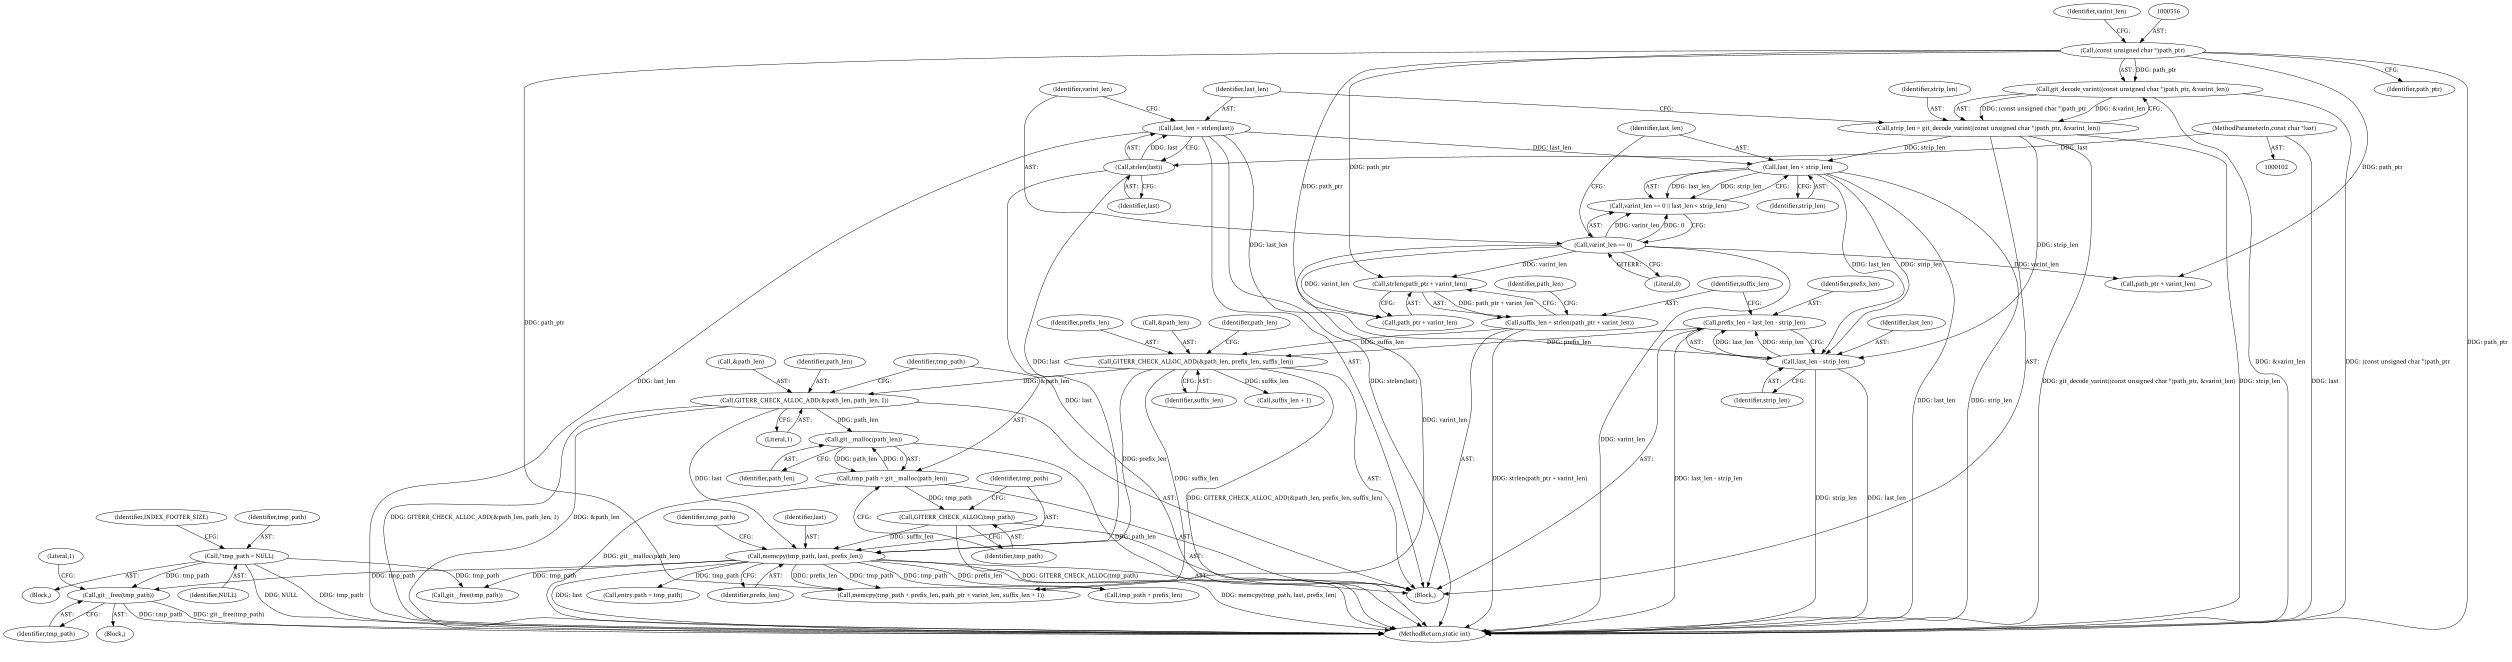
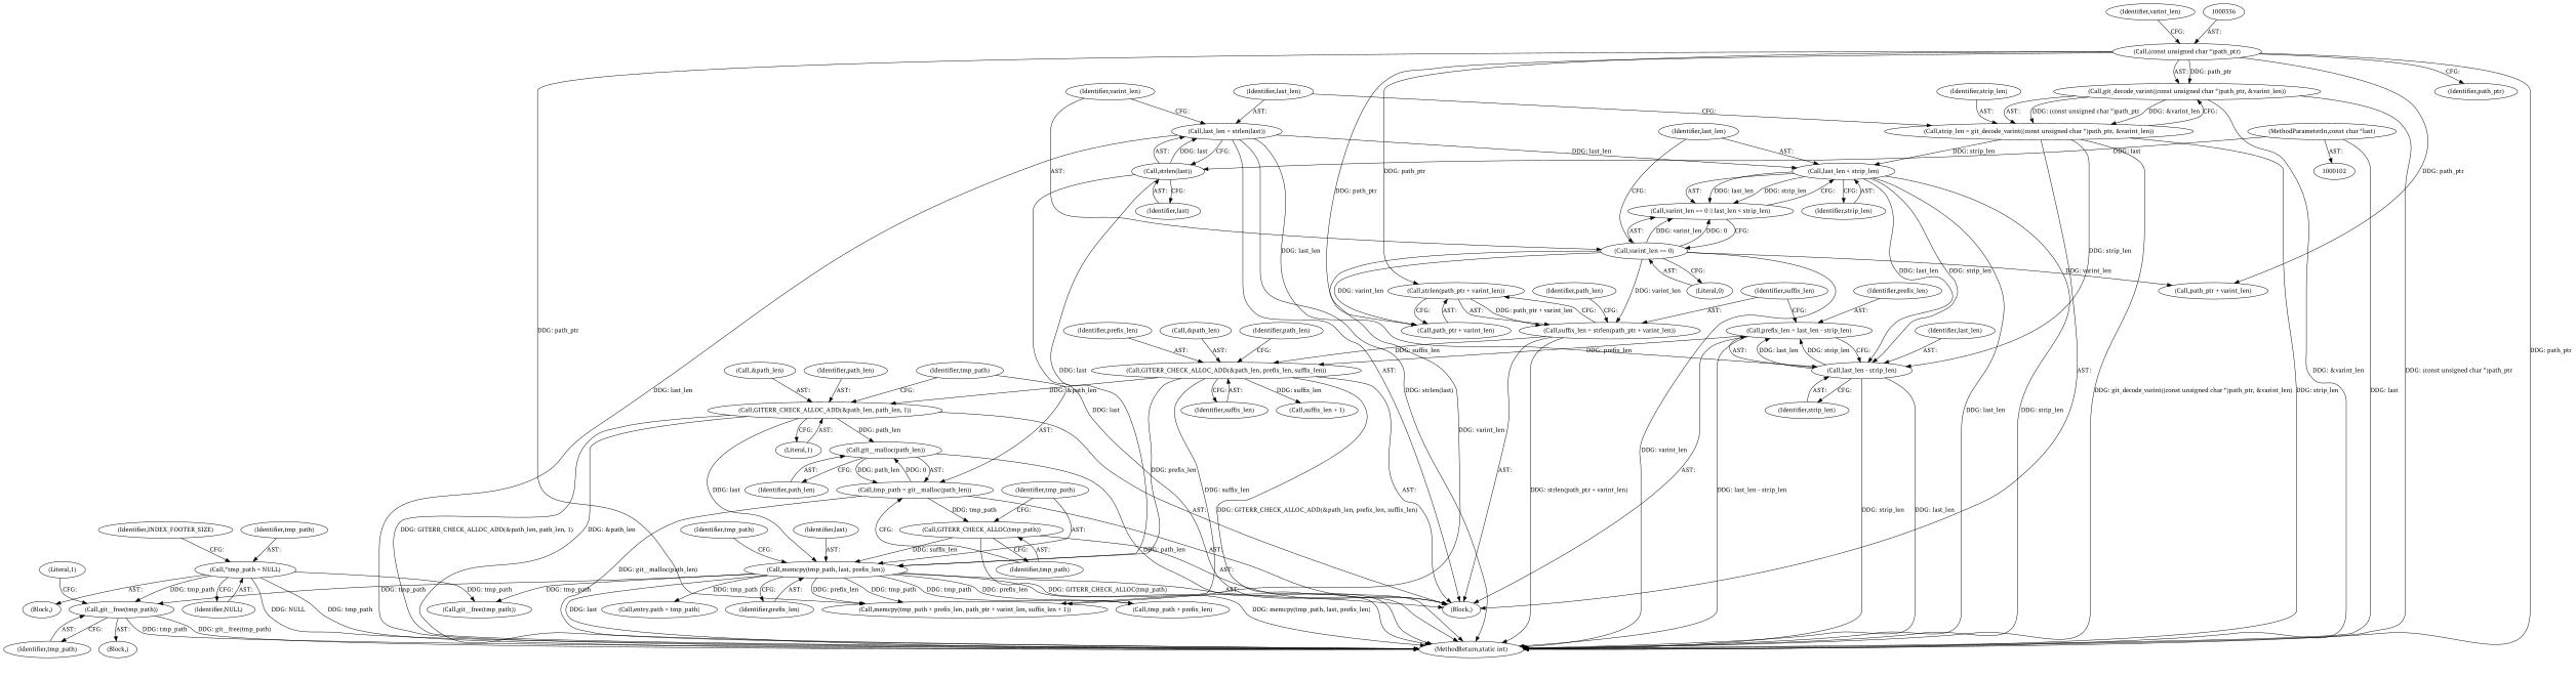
  digraph {
    fontname="PT Serif"
    node [fontname="PT Serif"]
    edge [fontname="PT Serif"]
    n1 [label="(Call,git__free(tmp_path))"]
    n2 [label="(MethodReturn,static int)"]
    n3 [label="(Block,)"]
    n4 [label="(Identifier,tmp_path)"]
    n5 [label="(Call,*tmp_path = NULL)"]
    n6 [label="(Identifier,NULL)"]
    n7 [label="(Call,git__free(tmp_path))"]
    n8 [label="(Block,)"]
    n9 [label="(Call,memcpy(tmp_path, last, prefix_len))"]
    n10 [label="(Call,entry.path = tmp_path)"]
    n11 [label="(Identifier,prefix_len)"]
    n12 [label="(Call,memcpy(tmp_path + prefix_len, path_ptr + varint_len, suffix_len + 1))"]
    n13 [label="(Call,tmp_path + prefix_len)"]
    n14 [label="(Block,)"]
    n15 [label="(Call,GITERR_CHECK_ALLOC(tmp_path))"]
    n16 [label="(Identifier,tmp_path)"]
    n17 [label="(Call,tmp_path = git__malloc(path_len))"]
    n18 [label="(Call,git__malloc(path_len))"]
    n19 [label="(Identifier,path_len)"]
    n20 [label="(Call,GITERR_CHECK_ALLOC_ADD(&path_len, path_len, 1))"]
    n21 [label="(Literal,1)"]
    n22 [label="(Call,GITERR_CHECK_ALLOC_ADD(&path_len, prefix_len, suffix_len))"]
    n23 [label="(Call,suffix_len + 1)"]
    n24 [label="(Identifier,suffix_len)"]
    n25 [label="(Call,prefix_len = last_len - strip_len)"]
    n26 [label="(Call,last_len - strip_len)"]
    n27 [label="(Identifier,strip_len)"]
    n28 [label="(Call,last_len = strlen(last))"]
    n29 [label="(Call,strlen(last))"]
    n30 [label="(Call,last_len < strip_len)"]
    n31 [label="(Identifier,last)"]
    n32 [label="(Call,varint_len == 0 || last_len < strip_len)"]
    n33 [label="(Identifier,strip_len)"]
    n34 [label="(MethodParameterIn,const char *last)"]
    1000102
    n36 [label="(Call,varint_len == 0)"]
    n37 [label="(Call,strip_len = git_decode_varint((const unsigned char *)path_ptr, &varint_len))"]
    n38 [label="(Call,git_decode_varint((const unsigned char *)path_ptr, &varint_len))"]
    n39 [label="(Call,(const unsigned char *)path_ptr)"]
    n40 [label="(Call,strlen(path_ptr + varint_len))"]
    n41 [label="(Identifier,path_ptr)"]
    n42 [label="(Call,path_ptr + varint_len)"]
    n43 [label="(Call,path_ptr + varint_len)"]
    n44 [label="(Call,suffix_len = strlen(path_ptr + varint_len))"]
    n45 [label="(Literal,0)"]
    n46 [label="(Identifier,last)"]
    n47 [label="(Identifier,suffix_len)"]
    n48 [label="(Identifier,strip_len)"]
    n49 [label="(Identifier,tmp_path)"]
    n50 [label="(Call,&path_len)"]
    n51 [label="(Identifier,varint_len)"]
    n52 [label="(Identifier,last_len)"]
    n53 [label="(Identifier,tmp_path)"]
    n54 [label="(Literal,1)"]
    n55 [label="(Identifier,last_len)"]
    n56 [label="(Identifier,path_len)"]
    n57 [label="(Identifier,prefix_len)"]
    n58 [label="(Identifier,varint_len)"]
    n59 [label="(Identifier,INDEX_FOOTER_SIZE)"]
    n60 [label="(Identifier,tmp_path)"]
    n61 [label="(Identifier,path_len)"]
    n62 [label="(Call,&path_len)"]
    n63 [label="(Identifier,tmp_path)"]
    n64 [label="(Identifier,path_len)"]
    n65 [label="(Identifier,prefix_len)"]
    n66 [label="(Identifier,last_len)"]
    1000356
    n1 -> n2 [label="DDG: tmp_path"]
    n1 -> n2 [label="DDG: git__free(tmp_path)"]
    n1 -> n3 [label="AST: "]
    n1 -> n4 [label="CFG: "]
    n4 -> n1 [label="AST: "]
    n5 -> n1 [label="DDG: tmp_path"]
    n5 -> n2 [label="DDG: tmp_path"]
    n5 -> n2 [label="DDG: NULL"]
+   n5 -> n6 [label="CFG: "]
    n5 -> n7 [label="DDG: tmp_path"]
    n5 -> n8 [label="AST: "]
    n6 -> n5 [label="AST: "]
    n9 -> n1 [label="DDG: tmp_path"]
    n9 -> n2 [label="DDG: last"]
    n9 -> n2 [label="DDG: memcpy(tmp_path, last, prefix_len)"]
    n9 -> n7 [label="DDG: tmp_path"]
    n9 -> n10 [label="DDG: tmp_path"]
    n9 -> n11 [label="CFG: "]
    n9 -> n12 [label="DDG: tmp_path"]
    n9 -> n12 [label="DDG: prefix_len"]
    n9 -> n13 [label="DDG: tmp_path"]
    n9 -> n13 [label="DDG: prefix_len"]
    n9 -> n14 [label="AST: "]
    n11 -> n9 [label="AST: "]
    n15 -> n2 [label="DDG: GITERR_CHECK_ALLOC(tmp_path)"]
    n15 -> n9 [label="DDG: suffix_len"]
    n15 -> n14 [label="AST: "]
    n15 -> n16 [label="CFG: "]
    n16 -> n15 [label="AST: "]
    n16 -> n17 [label="CFG: "]
    n17 -> n2 [label="DDG: git__malloc(path_len)"]
    n17 -> n14 [label="AST: "]
    n17 -> n15 [label="DDG: tmp_path"]
    n17 -> n18 [label="DDG: 0"]
    n18 -> n2 [label="DDG: path_len"]
    n18 -> n17 [label="AST: "]
    n18 -> n17 [label="DDG: path_len"]
    n18 -> n19 [label="CFG: "]
    n19 -> n18 [label="AST: "]
    n20 -> n2 [label="DDG: &path_len"]
    n20 -> n2 [label="DDG: GITERR_CHECK_ALLOC_ADD(&path_len, path_len, 1)"]
    n20 -> n9 [label="DDG: last"]
    n20 -> n14 [label="AST: "]
    n20 -> n18 [label="DDG: path_len"]
    n20 -> n21 [label="CFG: "]
    n21 -> n20 [label="AST: "]
    n22 -> n2 [label="DDG: GITERR_CHECK_ALLOC_ADD(&path_len, prefix_len, suffix_len)"]
    n22 -> n9 [label="DDG: prefix_len"]
    n22 -> n12 [label="DDG: suffix_len"]
    n22 -> n14 [label="AST: "]
    n22 -> n20 [label="DDG: &path_len"]
    n22 -> n23 [label="DDG: suffix_len"]
    n22 -> n24 [label="CFG: "]
    n24 -> n22 [label="AST: "]
    n25 -> n2 [label="DDG: last_len - strip_len"]
    n25 -> n14 [label="AST: "]
    n25 -> n22 [label="DDG: prefix_len"]
    n25 -> n26 [label="CFG: "]
    n26 -> n2 [label="DDG: strip_len"]
    n26 -> n2 [label="DDG: last_len"]
    n26 -> n25 [label="AST: "]
    n26 -> n25 [label="DDG: last_len"]
    n26 -> n25 [label="DDG: strip_len"]
    n26 -> n27 [label="CFG: "]
    n27 -> n26 [label="AST: "]
    n28 -> n2 [label="DDG: last_len"]
    n28 -> n2 [label="DDG: strlen(last)"]
    n28 -> n14 [label="AST: "]
    n28 -> n26 [label="DDG: last_len"]
    n28 -> n29 [label="CFG: "]
    n28 -> n30 [label="DDG: last_len"]
    n29 -> n2 [label="DDG: last"]
    n29 -> n9 [label="DDG: last"]
    n29 -> n28 [label="AST: "]
    n29 -> n28 [label="DDG: last"]
    n29 -> n31 [label="CFG: "]
    n30 -> n2 [label="DDG: last_len"]
    n30 -> n2 [label="DDG: strip_len"]
    n30 -> n26 [label="DDG: last_len"]
    n30 -> n26 [label="DDG: strip_len"]
    n30 -> n32 [label="AST: "]
    n30 -> n32 [label="DDG: last_len"]
    n30 -> n32 [label="DDG: strip_len"]
    n30 -> n33 [label="CFG: "]
    n31 -> n29 [label="AST: "]
    n32 -> n30 [label="CFG: "]
    n32 -> n36 [label="CFG: "]
    n33 -> n30 [label="AST: "]
    n34 -> n2 [label="DDG: last"]
    n34 -> n29 [label="DDG: last"]
    n34 -> 1000102 [label="AST: "]
    n36 -> n2 [label="DDG: varint_len"]
    n36 -> n12 [label="DDG: varint_len"]
    n36 -> n32 [label="AST: "]
    n36 -> n32 [label="DDG: varint_len"]
    n36 -> n32 [label="DDG: 0"]
-   n36 -> n40 [label="DDG: varint_len"]
+   n36 -> n44 [label="DDG: varint_len"]
    n36 -> n42 [label="DDG: varint_len"]
    n36 -> n43 [label="DDG: varint_len"]
    n36 -> n45 [label="CFG: "]
    n37 -> n2 [label="DDG: strip_len"]
    n37 -> n2 [label="DDG: git_decode_varint((const unsigned char *)path_ptr, &varint_len)"]
    n37 -> n14 [label="AST: "]
    n37 -> n26 [label="DDG: strip_len"]
    n37 -> n30 [label="DDG: strip_len"]
    n37 -> n38 [label="CFG: "]
    n38 -> n2 [label="DDG: &varint_len"]
    n38 -> n2 [label="DDG: (const unsigned char *)path_ptr"]
    n38 -> n37 [label="AST: "]
    n38 -> n37 [label="DDG: (const unsigned char *)path_ptr"]
    n38 -> n37 [label="DDG: &varint_len"]
    n39 -> n2 [label="DDG: path_ptr"]
    n39 -> n12 [label="DDG: path_ptr"]
    n39 -> n38 [label="AST: "]
    n39 -> n38 [label="DDG: path_ptr"]
    n39 -> n40 [label="DDG: path_ptr"]
    n39 -> n41 [label="CFG: "]
    n39 -> n42 [label="DDG: path_ptr"]
    n39 -> n43 [label="DDG: path_ptr"]
    n40 -> n42 [label="CFG: "]
    n40 -> n44 [label="AST: "]
    n40 -> n44 [label="DDG: path_ptr + varint_len"]
    n42 -> n40 [label="AST: "]
    n44 -> n2 [label="DDG: strlen(path_ptr + varint_len)"]
    n44 -> n14 [label="AST: "]
    n44 -> n22 [label="DDG: suffix_len"]
    n44 -> n40 [label="CFG: "]
-   n45 -> n36 [label="GITERR: "]
+   n45 -> n36 [label="AST: "]
    n46 -> n9 [label="AST: "]
    n47 -> n25 [label="CFG: "]
    n47 -> n44 [label="AST: "]
    n48 -> n37 [label="AST: "]
    n49 -> n9 [label="CFG: "]
    n50 -> n22 [label="AST: "]
    n51 -> n39 [label="CFG: "]
    n52 -> n30 [label="AST: "]
    n52 -> n36 [label="CFG: "]
    n53 -> n17 [label="AST: "]
    n53 -> n20 [label="CFG: "]
    n54 -> n1 [label="CFG: "]
    n55 -> n26 [label="AST: "]
    n56 -> n20 [label="AST: "]
    n57 -> n25 [label="AST: "]
    n58 -> n28 [label="CFG: "]
    n58 -> n36 [label="AST: "]
    n59 -> n5 [label="CFG: "]
    n60 -> n5 [label="AST: "]
    n61 -> n22 [label="CFG: "]
    n62 -> n20 [label="AST: "]
    n63 -> n9 [label="AST: "]
    n63 -> n15 [label="CFG: "]
    n64 -> n44 [label="CFG: "]
    n65 -> n22 [label="AST: "]
    n66 -> n28 [label="AST: "]
    n66 -> n37 [label="CFG: "]
    1000356 -> n39 [label="AST: "]
  }
